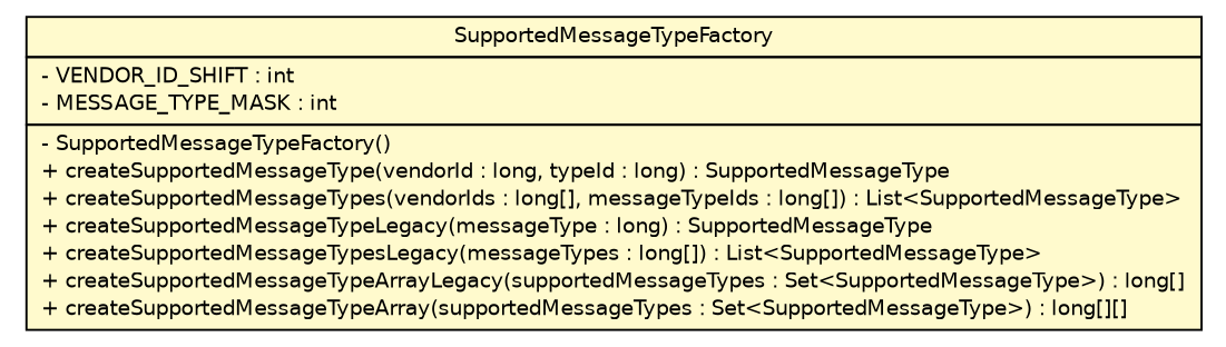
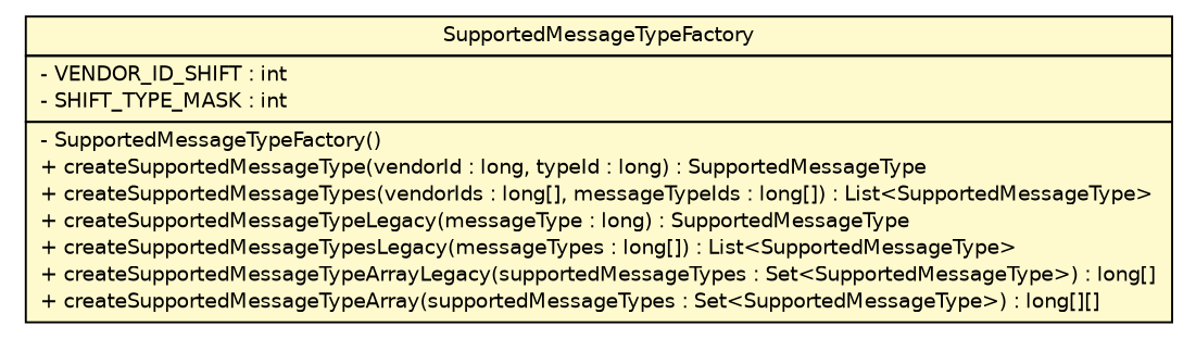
  digraph {
    nodesep=0.25
    ranksep=0.5
    rankdir=LR
-   n1 [fontcolor=black fontname=Helvetica fontsize=10.0 label=<<table title="de.hsbremen.tc.tnc.report.SupportedMessageTypeFactory" border="0" cellborder="1" cellspacing="0" cellpadding="2" port="p" bgcolor="lemonChiffon" href="./SupportedMessageTypeFactory.html"> 		<tr><td><table border="0" cellspacing="0" cellpadding="1"> <tr><td align="center" balign="center"> SupportedMessageTypeFactory </td></tr> 		</table></td></tr> 		<tr><td><table border="0" cellspacing="0" cellpadding="1"> <tr><td align="left" balign="left"> - VENDOR_ID_SHIFT : int </td></tr> <tr><td align="left" balign="left"> - MESSAGE_TYPE_MASK : int </td></tr> 		</table></td></tr> 		<tr><td><table border="0" cellspacing="0" cellpadding="1"> <tr><td align="left" balign="left"> - SupportedMessageTypeFactory() </td></tr> <tr><td align="left" balign="left"> + createSupportedMessageType(vendorId : long, typeId : long) : SupportedMessageType </td></tr> <tr><td align="left" balign="left"> + createSupportedMessageTypes(vendorIds : long[], messageTypeIds : long[]) : List&lt;SupportedMessageType&gt; </td></tr> <tr><td align="left" balign="left"> + createSupportedMessageTypeLegacy(messageType : long) : SupportedMessageType </td></tr> <tr><td align="left" balign="left"> + createSupportedMessageTypesLegacy(messageTypes : long[]) : List&lt;SupportedMessageType&gt; </td></tr> <tr><td align="left" balign="left"> + createSupportedMessageTypeArrayLegacy(supportedMessageTypes : Set&lt;SupportedMessageType&gt;) : long[] </td></tr> <tr><td align="left" balign="left"> + createSupportedMessageTypeArray(supportedMessageTypes : Set&lt;SupportedMessageType&gt;) : long[][] </td></tr> 		</table></td></tr> 		</table>> shape=plaintext]
+   n1 [fontcolor=black fontname=Helvetica fontsize=10.0 label=<<table title="de.hsbremen.tc.tnc.report.SupportedMessageTypeFactory" border="0" cellborder="1" cellspacing="0" cellpadding="2" port="p" bgcolor="lemonChiffon" href="./SupportedMessageTypeFactory.html"> 		<tr><td><table border="0" cellspacing="0" cellpadding="1"> <tr><td align="center" balign="center"> SupportedMessageTypeFactory </td></tr> 		</table></td></tr> 		<tr><td><table border="0" cellspacing="0" cellpadding="1"> <tr><td align="left" balign="left"> - VENDOR_ID_SHIFT : int </td></tr> <tr><td align="left" balign="left"> - SHIFT_TYPE_MASK : int </td></tr> 		</table></td></tr> 		<tr><td><table border="0" cellspacing="0" cellpadding="1"> <tr><td align="left" balign="left"> - SupportedMessageTypeFactory() </td></tr> <tr><td align="left" balign="left"> + createSupportedMessageType(vendorId : long, typeId : long) : SupportedMessageType </td></tr> <tr><td align="left" balign="left"> + createSupportedMessageTypes(vendorIds : long[], messageTypeIds : long[]) : List&lt;SupportedMessageType&gt; </td></tr> <tr><td align="left" balign="left"> + createSupportedMessageTypeLegacy(messageType : long) : SupportedMessageType </td></tr> <tr><td align="left" balign="left"> + createSupportedMessageTypesLegacy(messageTypes : long[]) : List&lt;SupportedMessageType&gt; </td></tr> <tr><td align="left" balign="left"> + createSupportedMessageTypeArrayLegacy(supportedMessageTypes : Set&lt;SupportedMessageType&gt;) : long[] </td></tr> <tr><td align="left" balign="left"> + createSupportedMessageTypeArray(supportedMessageTypes : Set&lt;SupportedMessageType&gt;) : long[][] </td></tr> 		</table></td></tr> 		</table>> shape=plaintext]
  }
